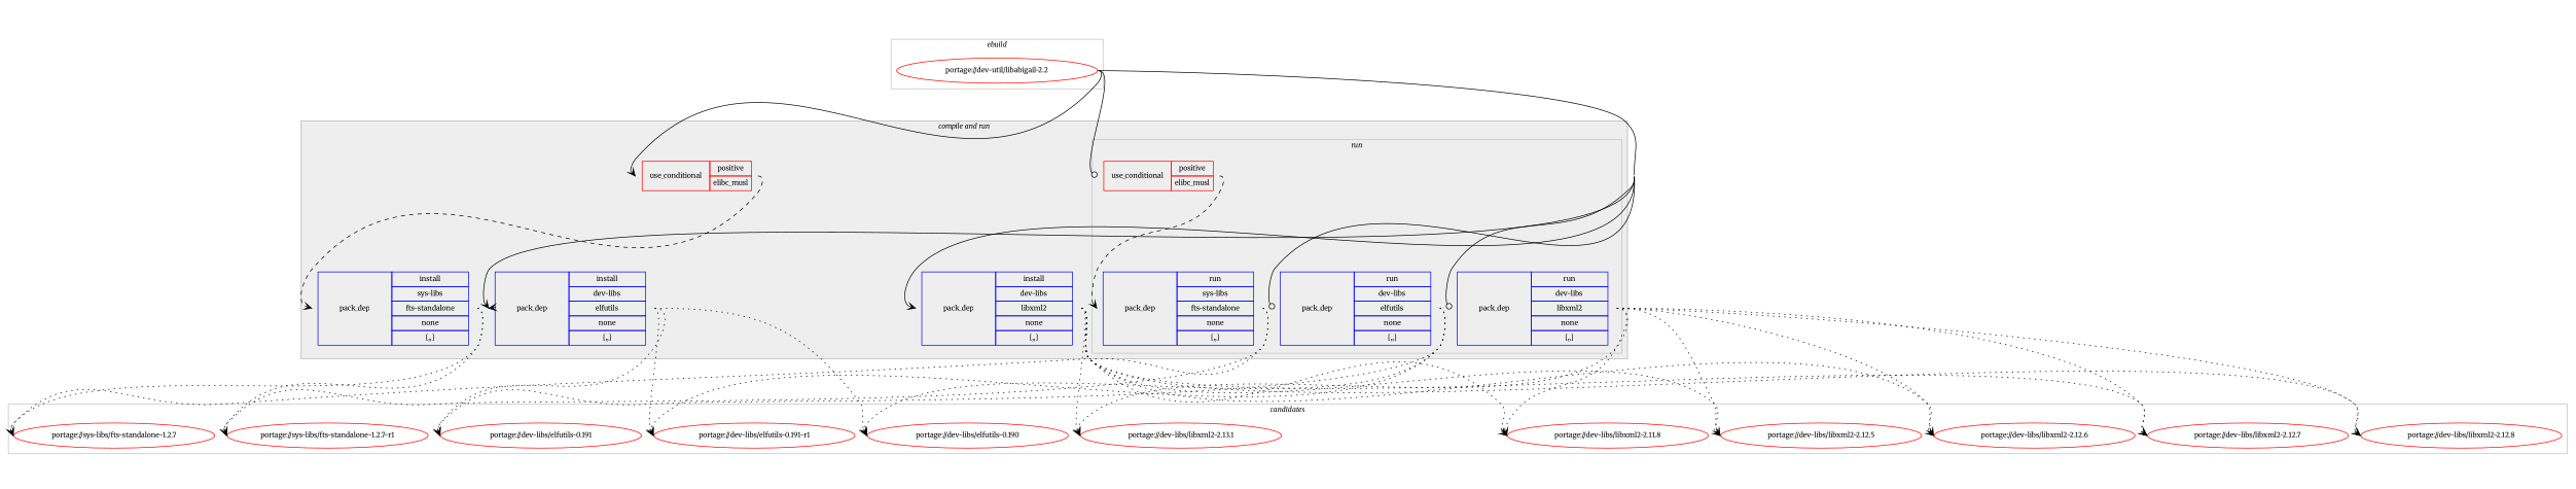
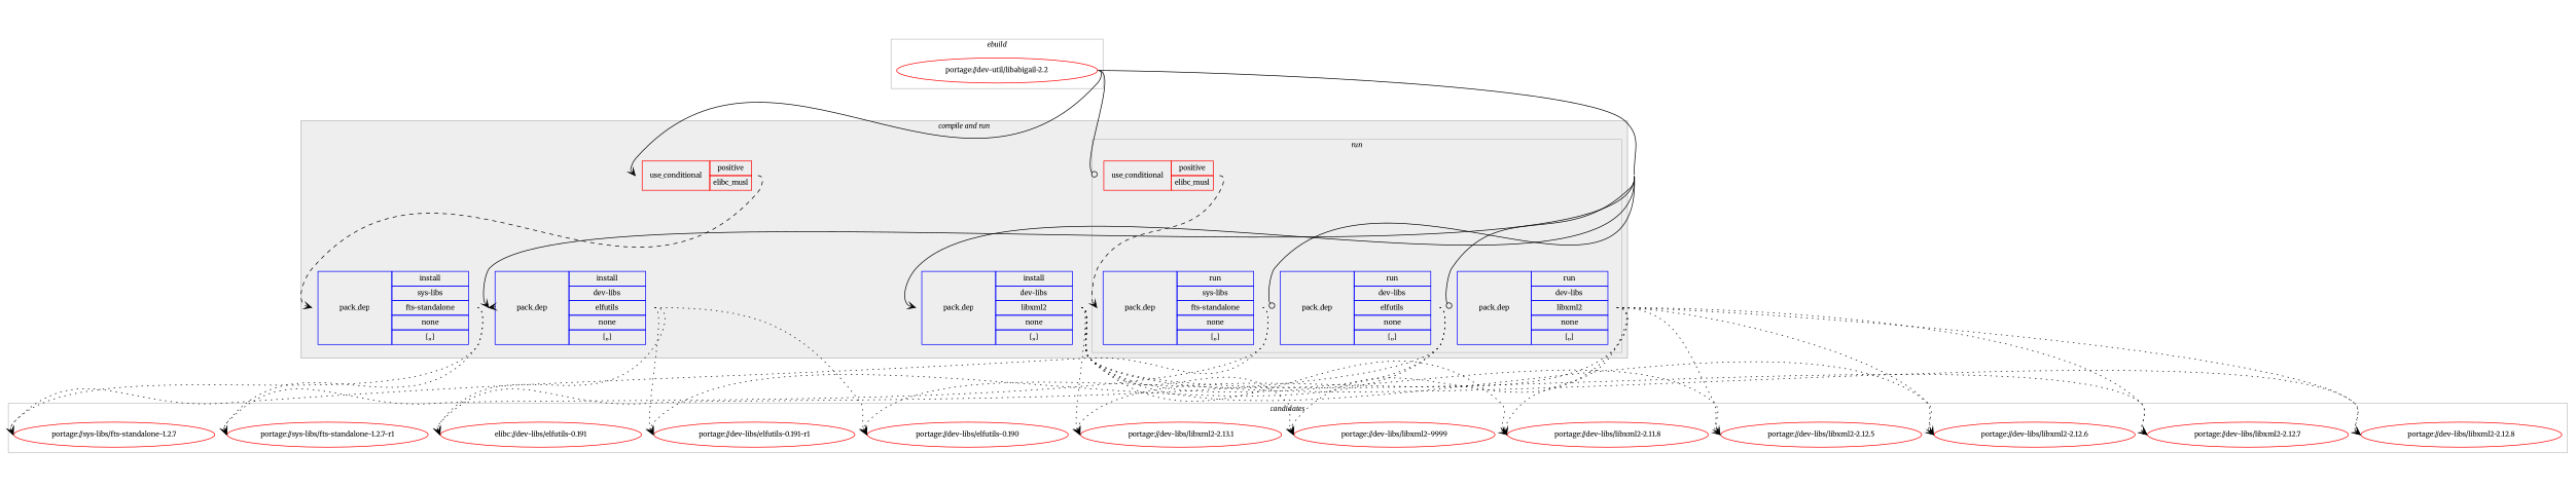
  digraph {
    compound=true
    concentrate=true
    fontname=Merriweather
    fontsize=10
    newrank=true
    rankdir=TB
    ranksep=1.5
    node [color=red fontname=Merriweather fontsize=10]
    edge [arrowhead=vee fontname=Merriweather headport=w style=dotted tailport=e weight=100]
    n1 [label="portage://dev-util/libabigail-2.2" width=4]
    n2 [color=blue label=<<TABLE BORDER="0" CELLBORDER="1" CELLSPACING="0" CELLPADDING="4" WIDTH="220"><TR><TD ROWSPAN="6" CELLPADDING="30">pack_dep</TD></TR><TR><TD WIDTH="110">install</TD></TR><TR><TD>sys-libs</TD></TR><TR><TD>fts-standalone</TD></TR><TR><TD>none</TD></TR><TR><TD>[,,]</TD></TR></TABLE>> shape=none]
    n3 [label=<<TABLE BORDER="0" CELLBORDER="1" CELLSPACING="0" CELLPADDING="4"><TR><TD ROWSPAN="3" CELLPADDING="10">use_conditional</TD></TR><TR><TD>positive</TD></TR><TR><TD>elibc_musl</TD></TR></TABLE>> shape=none]
    n4 [color=blue label=<<TABLE BORDER="0" CELLBORDER="1" CELLSPACING="0" CELLPADDING="4" WIDTH="220"><TR><TD ROWSPAN="6" CELLPADDING="30">pack_dep</TD></TR><TR><TD WIDTH="110">install</TD></TR><TR><TD>dev-libs</TD></TR><TR><TD>elfutils</TD></TR><TR><TD>none</TD></TR><TR><TD>[,,]</TD></TR></TABLE>> shape=none]
    n5 [color=blue label=<<TABLE BORDER="0" CELLBORDER="1" CELLSPACING="0" CELLPADDING="4" WIDTH="220"><TR><TD ROWSPAN="6" CELLPADDING="30">pack_dep</TD></TR><TR><TD WIDTH="110">install</TD></TR><TR><TD>dev-libs</TD></TR><TR><TD>libxml2</TD></TR><TR><TD>none</TD></TR><TR><TD>[,,]</TD></TR></TABLE>> shape=none]
    n6 [color=blue label=<<TABLE BORDER="0" CELLBORDER="1" CELLSPACING="0" CELLPADDING="4" WIDTH="220"><TR><TD ROWSPAN="6" CELLPADDING="30">pack_dep</TD></TR><TR><TD WIDTH="110">run</TD></TR><TR><TD>sys-libs</TD></TR><TR><TD>fts-standalone</TD></TR><TR><TD>none</TD></TR><TR><TD>[,,]</TD></TR></TABLE>> shape=none]
    n7 [label=<<TABLE BORDER="0" CELLBORDER="1" CELLSPACING="0" CELLPADDING="4"><TR><TD ROWSPAN="3" CELLPADDING="10">use_conditional</TD></TR><TR><TD>positive</TD></TR><TR><TD>elibc_musl</TD></TR></TABLE>> shape=none]
    n8 [color=blue label=<<TABLE BORDER="0" CELLBORDER="1" CELLSPACING="0" CELLPADDING="4" WIDTH="220"><TR><TD ROWSPAN="6" CELLPADDING="30">pack_dep</TD></TR><TR><TD WIDTH="110">run</TD></TR><TR><TD>dev-libs</TD></TR><TR><TD>elfutils</TD></TR><TR><TD>none</TD></TR><TR><TD>[,,]</TD></TR></TABLE>> shape=none]
    n9 [color=blue label=<<TABLE BORDER="0" CELLBORDER="1" CELLSPACING="0" CELLPADDING="4" WIDTH="220"><TR><TD ROWSPAN="6" CELLPADDING="30">pack_dep</TD></TR><TR><TD WIDTH="110">run</TD></TR><TR><TD>dev-libs</TD></TR><TR><TD>libxml2</TD></TR><TR><TD>none</TD></TR><TR><TD>[,,]</TD></TR></TABLE>> shape=none]
    n10 [label="portage://sys-libs/fts-standalone-1.2.7-r1" width=4]
    n11 [label="portage://sys-libs/fts-standalone-1.2.7" width=4]
    n12 [label="portage://dev-libs/elfutils-0.191-r1" width=4]
-   n13 [label="portage://dev-libs/elfutils-0.191" width=4]
+   n13 [label="elibc://dev-libs/elfutils-0.191" width=4]
    n14 [label="portage://dev-libs/elfutils-0.190" width=4]
+   n15 [label="portage://dev-libs/libxml2-9999" width=4]
    n16 [label="portage://dev-libs/libxml2-2.13.1" width=4]
    n17 [label="portage://dev-libs/libxml2-2.12.8" width=4]
    n18 [label="portage://dev-libs/libxml2-2.12.7" width=4]
    n19 [label="portage://dev-libs/libxml2-2.12.6" width=4]
    n20 [label="portage://dev-libs/libxml2-2.12.5" width=4]
    n21 [label="portage://dev-libs/libxml2-2.11.8" width=4]
    subgraph cluster_1 {
      color=gray
      label=<<i>ebuild</i>>
      n1
    }
    subgraph cluster_2 {
      color=gray
      label=<<i>dependencies</i>>
      subgraph cluster_3 {
        color=gray
        fillcolor="#eeeeee"
        label=<<i>compile</i>>
        style=filled
        subgraph sub_4 {
          color=gray
          fillcolor="#eeeeee"
          label=<<i>compile</i>>
          style=filled
          n3
          subgraph sub_5 {
            color=gray
            fillcolor="#eeeeee"
            label=<<i>compile</i>>
            style=filled
            n2
          }
        }
        subgraph sub_6 {
          color=gray
          fillcolor="#eeeeee"
          label=<<i>compile</i>>
          style=filled
          n4
        }
        subgraph sub_7 {
          color=gray
          fillcolor="#eeeeee"
          label=<<i>compile</i>>
          style=filled
          n5
        }
      }
      subgraph cluster_8 {
        color=gray
        fillcolor="#eeeeee"
        label=<<i>compile and run</i>>
        style=filled
      }
      subgraph cluster_9 {
        color=gray
        fillcolor="#eeeeee"
        label=<<i>run</i>>
        style=filled
        subgraph sub_10 {
          color=gray
          fillcolor="#eeeeee"
          label=<<i>run</i>>
          style=filled
          n7
          subgraph sub_11 {
            color=gray
            fillcolor="#eeeeee"
            label=<<i>run</i>>
            style=filled
            n6
          }
        }
        subgraph sub_12 {
          color=gray
          fillcolor="#eeeeee"
          label=<<i>run</i>>
          style=filled
          n8
        }
        subgraph sub_13 {
          color=gray
          fillcolor="#eeeeee"
          label=<<i>run</i>>
          style=filled
          n9
        }
      }
    }
    subgraph cluster_14 {
      color=gray
      label=<<i>candidates</i>>
      rank=same
      subgraph sub_15 {
        color=black
        label=<<i>candidates</i>>
        nodesep=1
        rank=same
        n10
        n11
      }
      subgraph sub_16 {
        color=black
        label=<<i>candidates</i>>
        nodesep=1
        rank=same
        n12
        n13
        n14
      }
      subgraph sub_17 {
        color=black
        label=<<i>candidates</i>>
        nodesep=1
        rank=same
+       n15
        n16
        n17
        n18
        n19
        n20
        n21
      }
      subgraph sub_18 {
        color=black
        label=<<i>candidates</i>>
        nodesep=1
        rank=same
        n10
        n11
      }
      subgraph sub_19 {
        color=black
        label=<<i>candidates</i>>
        nodesep=1
        rank=same
        n12
        n13
        n14
      }
      subgraph sub_20 {
        color=black
        label=<<i>candidates</i>>
        nodesep=1
        rank=same
+       n15
        n16
        n17
        n18
        n19
        n20
        n21
      }
    }
    n1 -> n3 [style=solid weight=20]
    n1 -> n4 [style=solid weight=20]
    n1 -> n5 [style=solid weight=20]
    n1 -> n7 [arrowhead=odot style=solid weight=20]
    n1 -> n8 [arrowhead=odot style=solid weight=20]
    n1 -> n9 [arrowhead=odot style=solid weight=20]
    n2 -> n10
    n2 -> n11
    n3 -> n2 [style=dashed weight=20]
    n4 -> n12
    n4 -> n13
    n4 -> n14
+   n5 -> n15
    n5 -> n16
    n5 -> n17
    n5 -> n18
    n5 -> n19
    n5 -> n20
    n5 -> n21
    n6 -> n10
    n6 -> n11
    n7 -> n6 [style=dashed weight=20]
    n8 -> n12
    n8 -> n13
    n8 -> n14
+   n9 -> n15
    n9 -> n16
    n9 -> n17
    n9 -> n18
    n9 -> n19
    n9 -> n20
    n9 -> n21
  }
